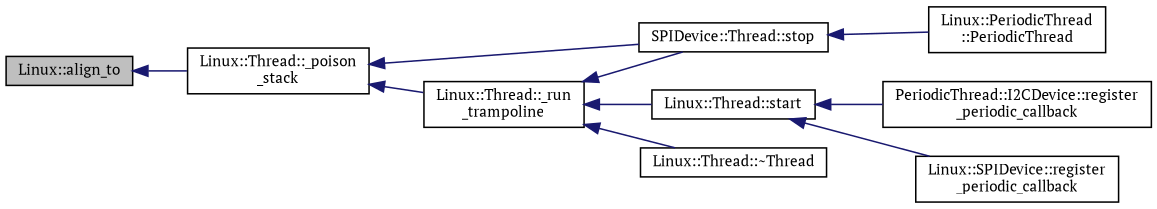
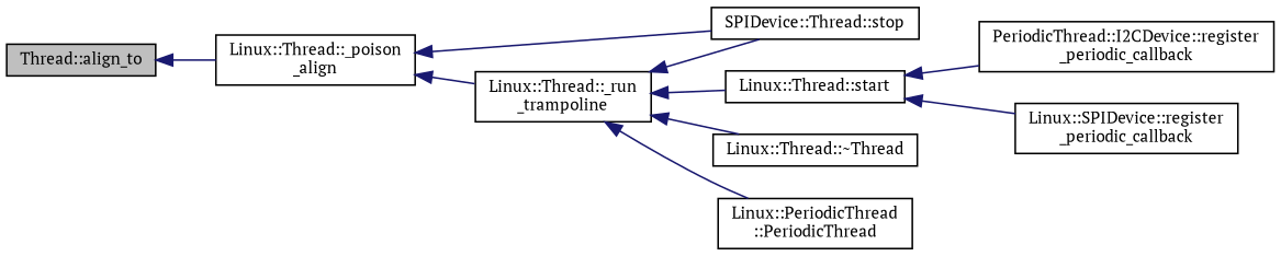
  digraph {
    fontname="PT Serif"
    rankdir=LR
    node [color=black fillcolor=white fontname="PT Serif" fontsize=10 shape=record style=filled]
    edge [color=midnightblue dir=back fontname="PT Serif" fontsize=10 labelfontname=Helvetica labelfontsize=10 style=solid]
-   n1 [fillcolor=grey75 fontcolor=black height=0.2 label="Linux::align_to" width=0.4]
-   n2 [height=0.2 label="Linux::Thread::_poison\l_stack" width=0.4]
+   n1 [fillcolor=grey75 fontcolor=black height=0.2 label="Thread::align_to" width=0.4]
+   n2 [height=0.2 label="Linux::Thread::_poison\l_align" width=0.4]
    n3 [height=0.2 label="Linux::Thread::_run\l_trampoline" width=0.4]
    n4 [height=0.2 label="SPIDevice::Thread::stop" width=0.4]
    n5 [height=0.2 label="Linux::Thread::start" width=0.4]
    n6 [height=0.2 label="Linux::Thread::~Thread" width=0.4]
    n7 [height=0.2 label="Linux::PeriodicThread\l::PeriodicThread" width=0.4]
    n8 [height=0.2 label="PeriodicThread::I2CDevice::register\l_periodic_callback" width=0.4]
    n9 [height=0.2 label="Linux::SPIDevice::register\l_periodic_callback" width=0.4]
    n1 -> n2
    n2 -> n3
    n2 -> n4
    n3 -> n4
    n3 -> n5
    n3 -> n6
-   n4 -> n7
+   n3 -> n7
    n5 -> n8
    n5 -> n9
  }
